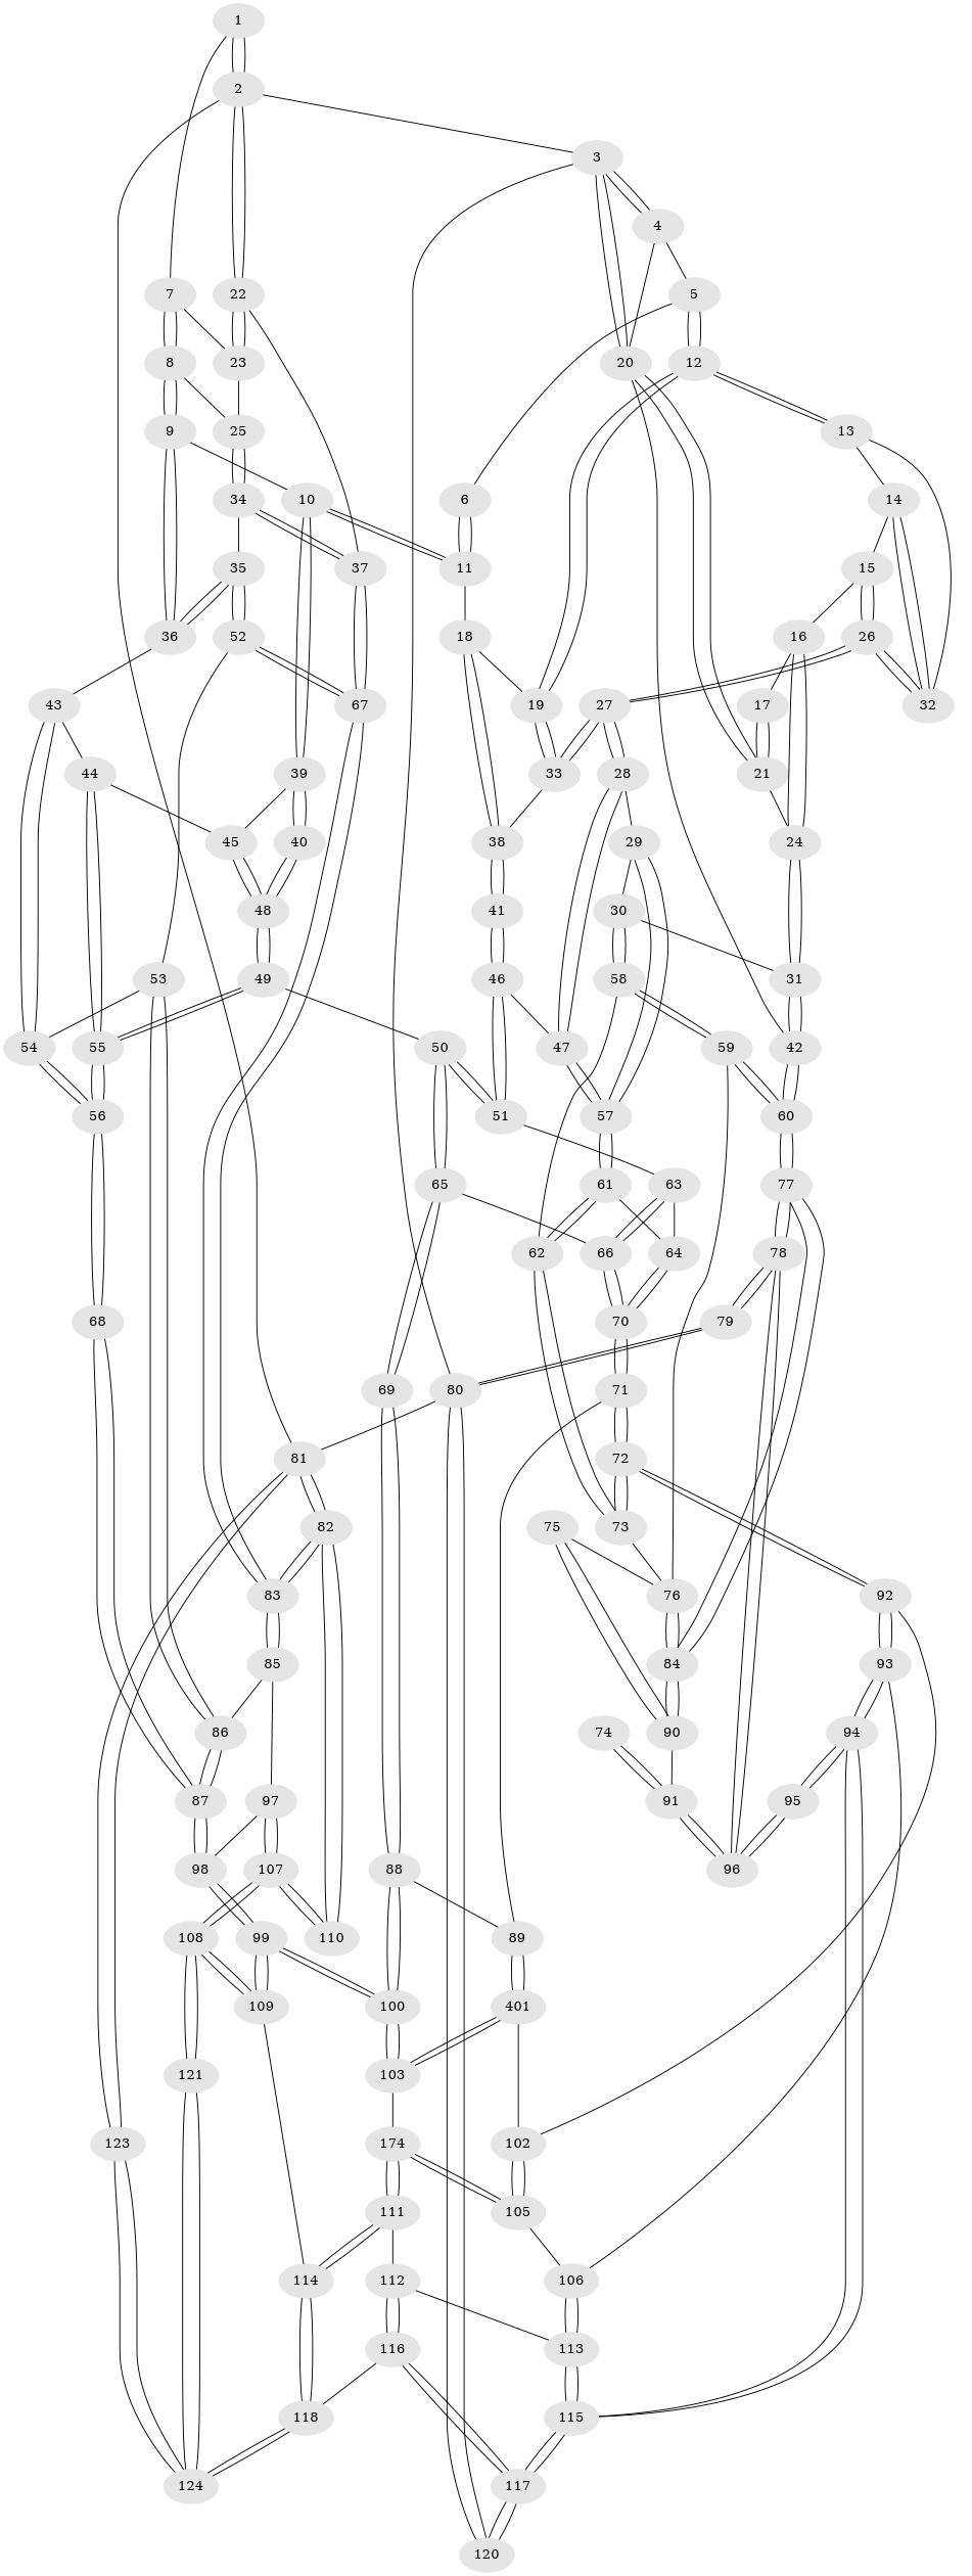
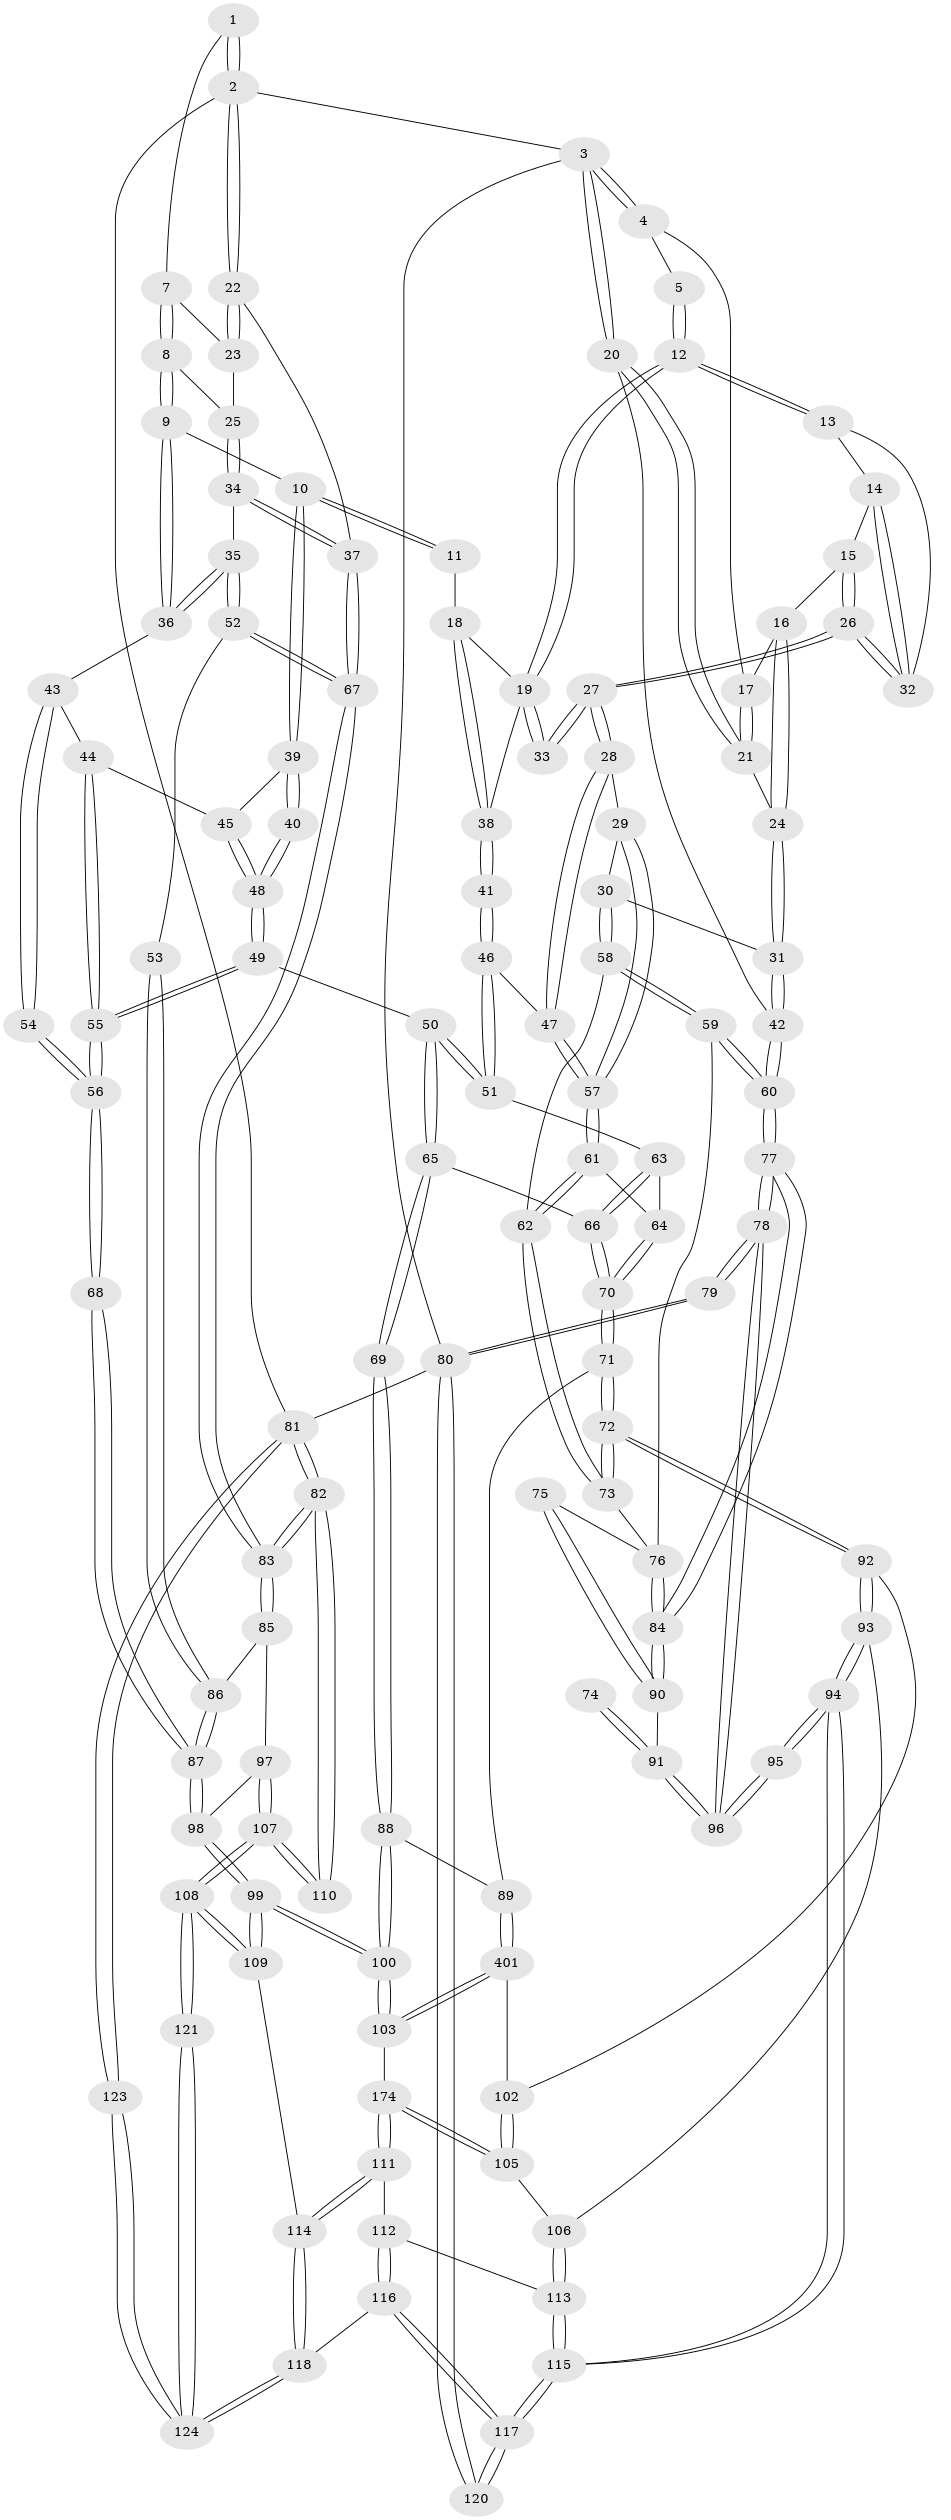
  graph {
    node [color=gray90 style=filled]
    1
    2
    7
    3
    22
    81
    8
    23
    4
    20
    80
    37
    82
    123
    5
    17
    21
    42
    120
-   6
    12
    11
    13
    19
    18
    9
    25
    10
    36
    34
    39
    43
    40
    45
    38
    14
    32
    33
    15
    16
    26
    24
    27
    31
    41
    60
    67
    35
    28
    29
    47
    30
    57
    58
    61
    59
    62
    52
    53
    44
    54
    83
    46
    48
    49
    51
    77
    55
    56
    63
    50
    65
    66
    69
    64
    86
    87
    68
    76
    73
    84
    78
    70
    71
    88
    85
    98
    89
    100
    72
    92
    n92 [label=401]
    93
    102
    74
    91
    75
    90
    96
    79
    110
    124
    97
    107
    99
    103
    94
    106
    105
    95
    115
    113
    117
    108
    109
    114
    n117 [label=174]
    111
    112
    121
    118
    116
    1 -- 2
    1 -- 2
    1 -- 7
    2 -- 3
    2 -- 22
    2 -- 22
    2 -- 81
    7 -- 8
    7 -- 8
    7 -- 23
    3 -- 4
    3 -- 4
    3 -- 20
    3 -- 20
    3 -- 80
    22 -- 23
    22 -- 23
    22 -- 37
    81 -- 82
    81 -- 82
    81 -- 123
    81 -- 123
    8 -- 9
    8 -- 9
    8 -- 25
    23 -- 25
    4 -- 5
-   4 -- 20
+   4 -- 17
    20 -- 21
    20 -- 21
    20 -- 42
    80 -- 81
    80 -- 120
    80 -- 120
    37 -- 67
    37 -- 67
    82 -- 83
    82 -- 83
    82 -- 110
    82 -- 110
    123 -- 124
    123 -- 124
-   5 -- 6
    5 -- 12
    5 -- 12
    17 -- 21
    17 -- 21
    21 -- 24
    42 -- 60
    42 -- 60
-   6 -- 11
-   6 -- 11
    12 -- 13
    12 -- 13
    12 -- 19
    12 -- 19
    11 -- 18
    13 -- 14
    13 -- 32
    19 -- 33
    19 -- 33
    18 -- 19
    18 -- 38
    18 -- 38
    9 -- 10
    9 -- 36
    9 -- 36
    25 -- 34
    25 -- 34
    10 -- 11
    10 -- 11
    10 -- 39
    10 -- 39
    36 -- 43
    34 -- 37
    34 -- 37
    34 -- 35
    39 -- 40
    39 -- 40
    39 -- 45
    43 -- 44
    43 -- 54
    43 -- 54
    40 -- 48
    40 -- 48
    45 -- 48
    45 -- 48
    38 -- 41
    38 -- 41
    14 -- 32
    14 -- 32
    14 -- 15
-   33 -- 38
+   19 -- 38
    15 -- 16
    15 -- 26
    15 -- 26
    16 -- 17
    16 -- 24
    16 -- 24
    26 -- 32
    26 -- 32
    26 -- 27
    26 -- 27
    24 -- 31
    24 -- 31
    27 -- 33
    27 -- 33
    27 -- 28
    27 -- 28
    31 -- 42
    31 -- 42
    41 -- 46
    41 -- 46
    60 -- 77
    60 -- 77
    67 -- 83
    67 -- 83
    35 -- 36
    35 -- 36
    35 -- 52
    35 -- 52
    28 -- 29
    28 -- 47
    28 -- 47
    29 -- 30
    29 -- 57
    29 -- 57
    47 -- 57
    47 -- 57
    30 -- 31
    30 -- 58
    30 -- 58
    57 -- 61
    57 -- 61
    58 -- 59
    58 -- 59
    58 -- 62
    61 -- 62
    61 -- 62
    61 -- 64
    59 -- 60
    59 -- 60
    59 -- 76
    62 -- 73
    62 -- 73
    52 -- 67
    52 -- 67
    52 -- 53
-   53 -- 54
    53 -- 86
    53 -- 86
    44 -- 45
    44 -- 55
    44 -- 55
    54 -- 56
    54 -- 56
    83 -- 85
    83 -- 85
    46 -- 47
    46 -- 51
    46 -- 51
    48 -- 49
    48 -- 49
    49 -- 55
    49 -- 55
    49 -- 50
    51 -- 63
    77 -- 84
    77 -- 84
    77 -- 78
    77 -- 78
    55 -- 56
    55 -- 56
    56 -- 68
    56 -- 68
    63 -- 66
    63 -- 66
    63 -- 64
    50 -- 51
    50 -- 51
    50 -- 65
    50 -- 65
    65 -- 66
    65 -- 69
    65 -- 69
    66 -- 70
    66 -- 70
    69 -- 88
    69 -- 88
    64 -- 70
    64 -- 70
    86 -- 87
    86 -- 87
    87 -- 98
    87 -- 98
    68 -- 87
    68 -- 87
    76 -- 84
    76 -- 84
    73 -- 76
    84 -- 90
    84 -- 90
    78 -- 96
    78 -- 96
    78 -- 79
    78 -- 79
    70 -- 71
    70 -- 71
    71 -- 89
    71 -- 72
    71 -- 72
    88 -- 89
    88 -- 100
    88 -- 100
    85 -- 86
    85 -- 97
    98 -- 99
    98 -- 99
    89 -- n92
    89 -- n92
    100 -- 103
    100 -- 103
    72 -- 73
    72 -- 73
    72 -- 92
    72 -- 92
    92 -- 93
    92 -- 93
    92 -- 102
    n92 -- 102
    n92 -- 103
    n92 -- 103
    93 -- 94
    93 -- 94
    93 -- 106
    102 -- 105
    102 -- 105
    74 -- 91
    74 -- 91
    91 -- 96
    91 -- 96
    75 -- 76
    75 -- 90
    75 -- 90
    90 -- 91
    79 -- 80
    79 -- 80
    97 -- 98
    97 -- 107
    97 -- 107
    107 -- 110
    107 -- 110
    107 -- 108
    107 -- 108
    99 -- 100
    99 -- 100
    99 -- 109
    99 -- 109
    103 -- n117
    94 -- 95
    94 -- 95
    94 -- 115
    94 -- 115
    106 -- 113
    106 -- 113
    105 -- 106
    95 -- 96
    95 -- 96
    115 -- 117
    115 -- 117
    113 -- 115
    113 -- 115
    117 -- 120
    117 -- 120
    108 -- 109
    108 -- 109
    108 -- 121
    108 -- 121
    109 -- 114
    114 -- 118
    114 -- 118
    n117 -- 105
    n117 -- 105
    n117 -- 111
    n117 -- 111
    111 -- 114
    111 -- 114
    111 -- 112
    112 -- 113
    112 -- 116
    112 -- 116
    121 -- 124
    121 -- 124
    118 -- 124
    118 -- 124
    116 -- 117
    116 -- 117
    116 -- 118
  }
